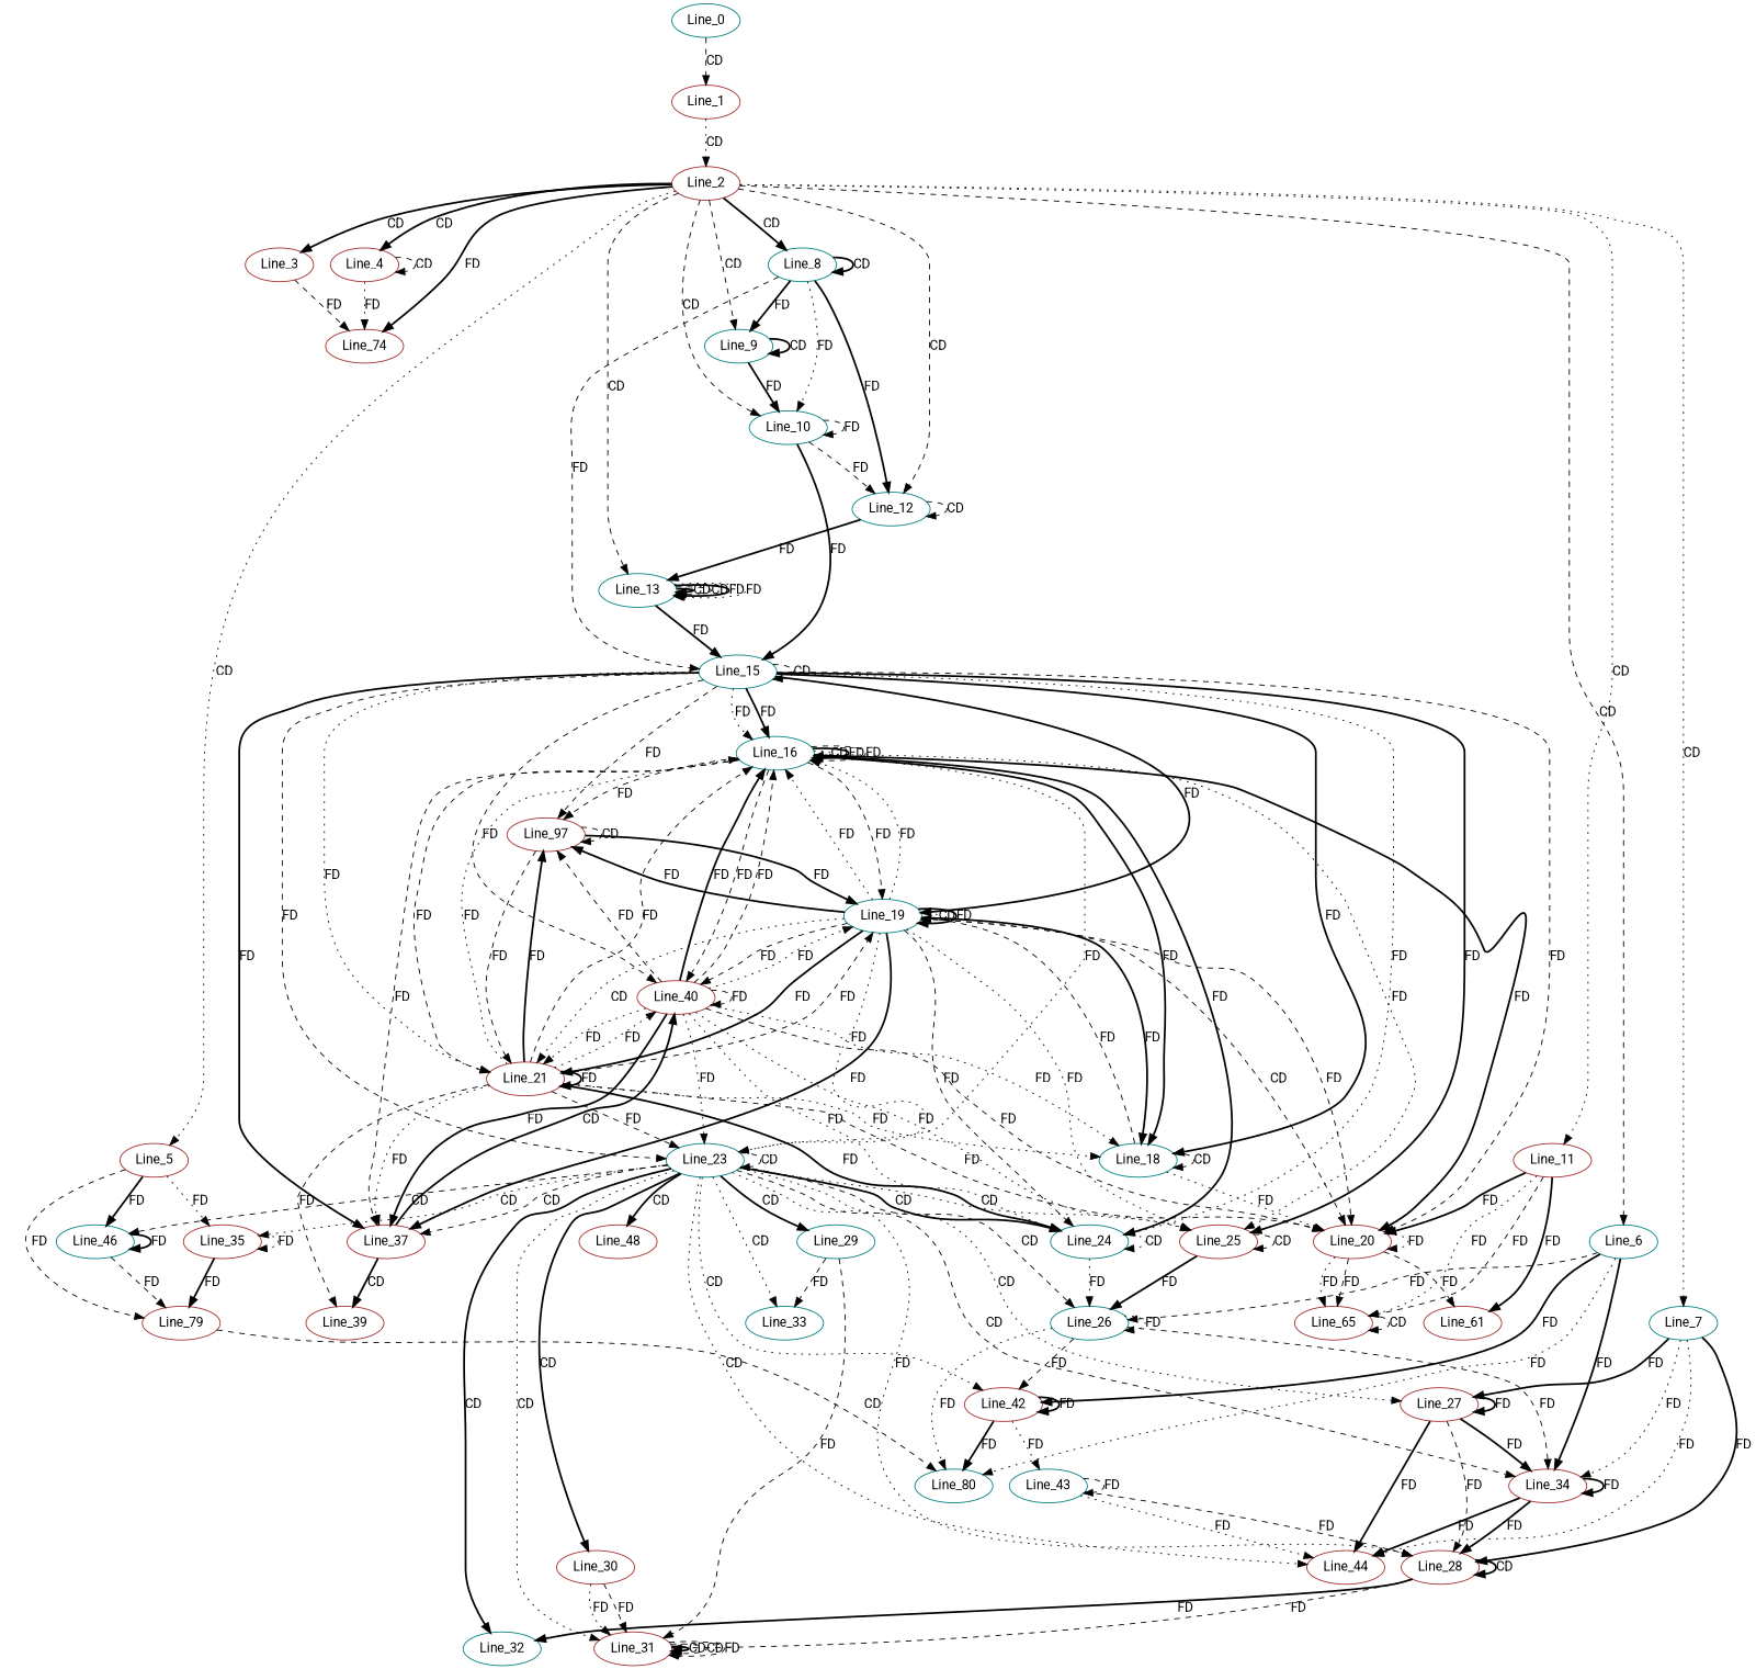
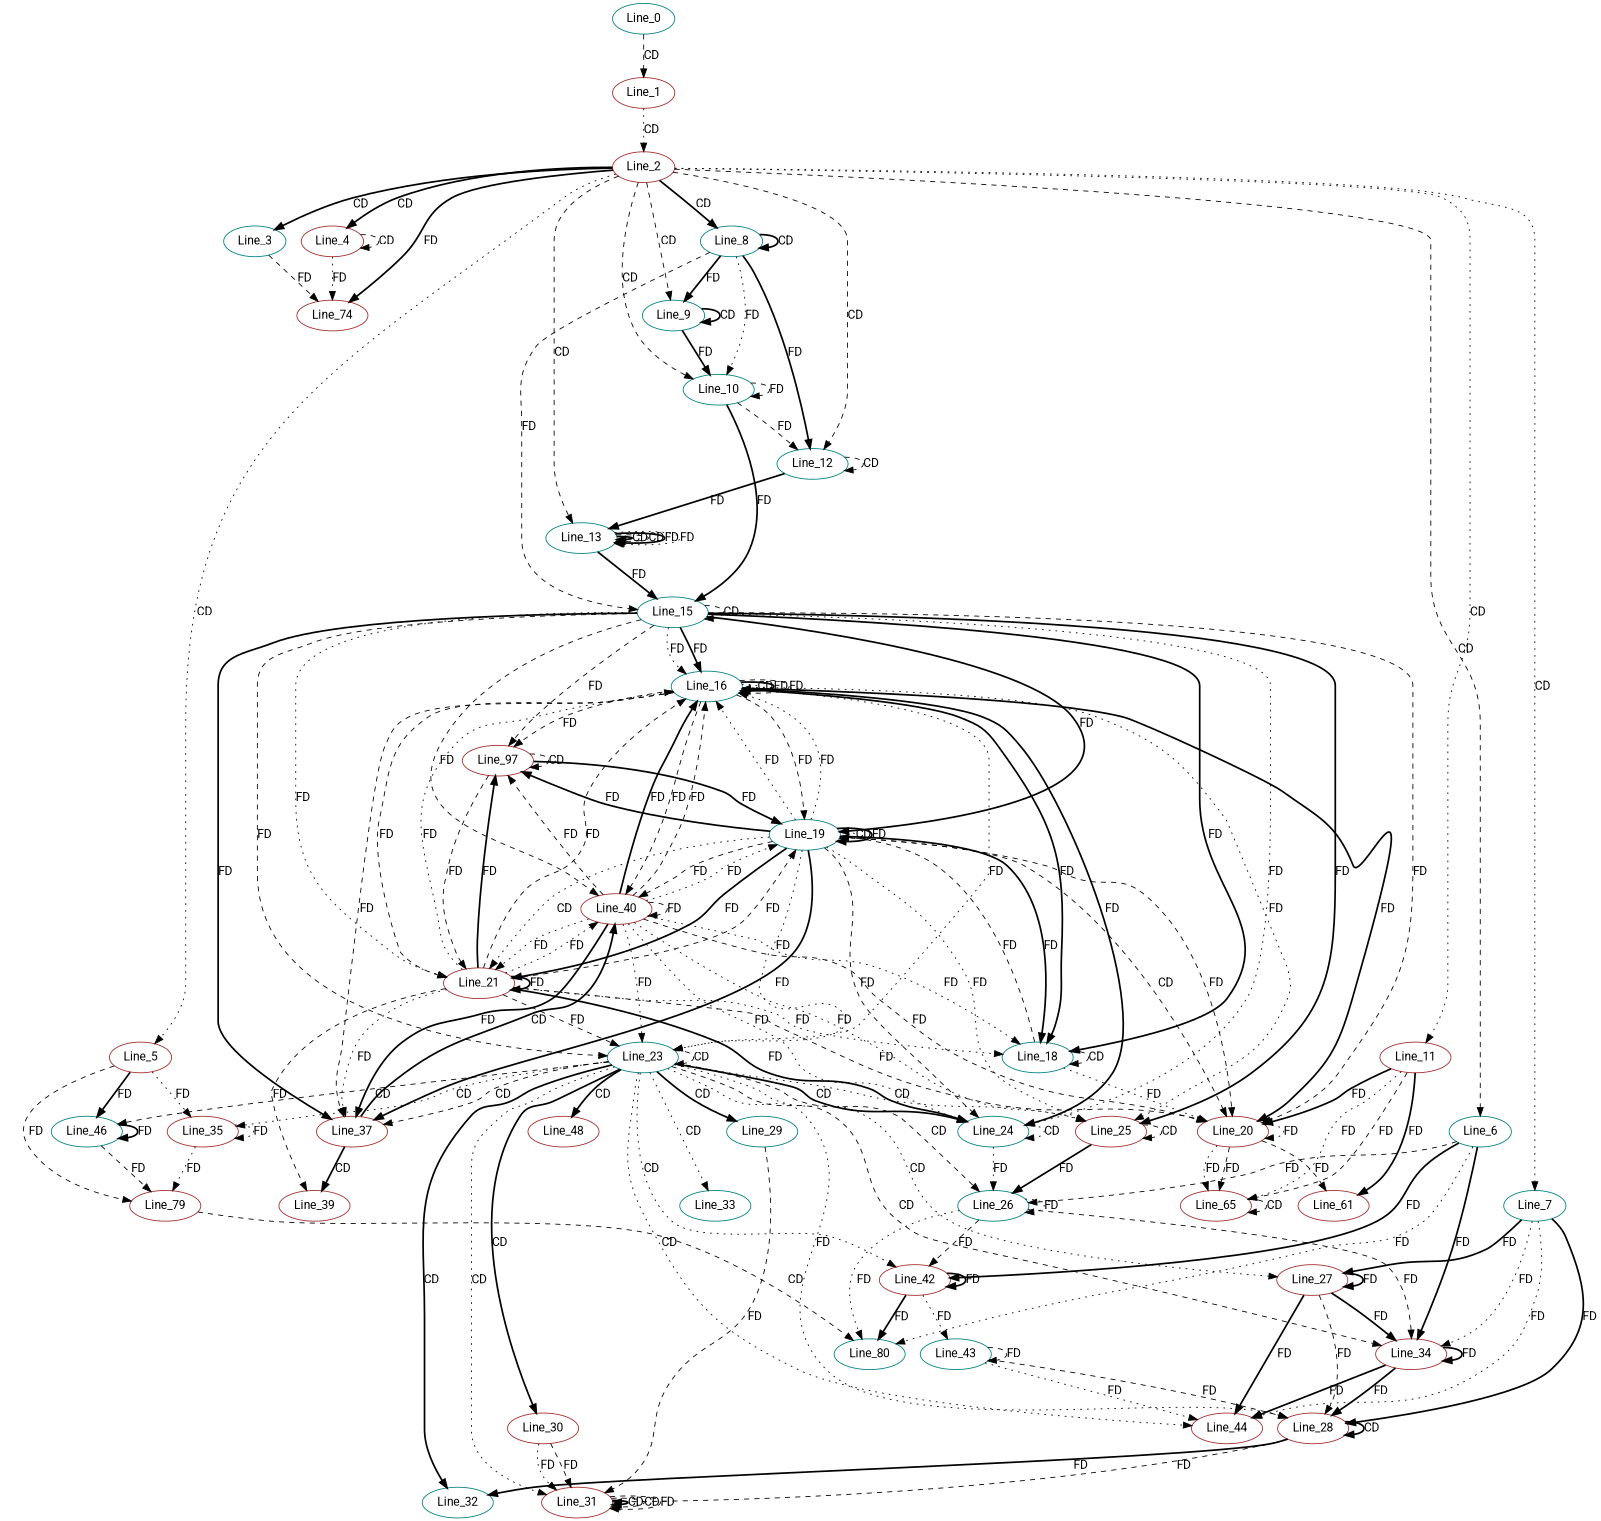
  digraph {
    fontname=Roboto
    node [color=brown fontname=Roboto]
    edge [fontname=Roboto style=dashed]
    Line_0 [color=teal]
    Line_1
    Line_2
-   Line_3
+   Line_3 [color=teal]
    Line_4
    Line_5
    Line_6 [color=teal]
    Line_7 [color=teal]
    Line_8 [color=teal]
    Line_9 [color=teal]
    Line_10 [color=teal]
    Line_11
    Line_12 [color=teal]
    Line_13 [color=teal]
    Line_74
    Line_35
    Line_46 [color=teal]
    Line_79
    Line_26 [color=teal]
    Line_34
    Line_42
    Line_80 [color=teal]
    Line_27
    Line_28
    Line_44
    Line_15 [color=teal]
    Line_20
    Line_61
    Line_65
    Line_43 [color=teal]
    Line_31
    Line_32 [color=teal]
    Line_16 [color=teal]
    n34 [label=Line_97]
    Line_18 [color=teal]
    Line_19 [color=teal]
    Line_21
    Line_23 [color=teal]
    Line_24 [color=teal]
    Line_25
    Line_37
    Line_40
    Line_39
    Line_29 [color=teal]
    Line_30
    Line_33 [color=teal]
    n47 [label=Line_48]
    Line_0 -> Line_1 [label=CD]
    Line_1 -> Line_2 [label=CD style=dotted]
    Line_2 -> Line_3 [label=CD style=bold]
    Line_2 -> Line_4 [label=CD style=bold]
    Line_2 -> Line_5 [label=CD style=dotted]
    Line_2 -> Line_6 [label=CD]
    Line_2 -> Line_7 [label=CD style=dotted]
    Line_2 -> Line_8 [label=CD style=bold]
    Line_2 -> Line_9 [label=CD]
    Line_2 -> Line_10 [label=CD]
    Line_2 -> Line_11 [label=CD style=dotted]
    Line_2 -> Line_12 [label=CD]
    Line_2 -> Line_13 [label=CD]
    Line_2 -> Line_74 [label=FD style=bold]
    Line_3 -> Line_74 [label=FD]
    Line_4 -> Line_4 [label=CD]
    Line_4 -> Line_74 [label=FD style=dotted]
    Line_5 -> Line_35 [label=FD style=dotted]
    Line_5 -> Line_46 [label=FD style=bold]
    Line_5 -> Line_79 [label=FD]
    Line_6 -> Line_26 [label=FD]
    Line_6 -> Line_34 [label=FD style=bold]
    Line_6 -> Line_42 [label=FD style=bold]
    Line_6 -> Line_80 [label=FD style=dotted]
    Line_7 -> Line_34 [label=FD style=dotted]
    Line_7 -> Line_27 [label=FD style=bold]
    Line_7 -> Line_28 [label=FD style=bold]
    Line_7 -> Line_44 [label=FD style=dotted]
    Line_8 -> Line_8 [label=CD style=bold]
    Line_8 -> Line_9 [label=FD style=bold]
    Line_8 -> Line_10 [label=FD style=dotted]
    Line_8 -> Line_12 [label=FD style=bold]
    Line_8 -> Line_15 [label=FD]
    Line_9 -> Line_9 [label=CD style=bold]
    Line_9 -> Line_10 [label=FD style=bold]
    Line_10 -> Line_10 [label=FD]
    Line_10 -> Line_12 [label=FD]
    Line_10 -> Line_15 [label=FD style=bold]
    Line_11 -> Line_20 [label=FD style=bold]
    Line_11 -> Line_61 [label=FD style=bold]
    Line_11 -> Line_65 [label=FD style=dotted]
    Line_11 -> Line_65 [label=FD]
    Line_12 -> Line_12 [label=CD]
    Line_12 -> Line_13 [label=FD style=bold]
    Line_13 -> Line_13 [label=CD style=bold]
    Line_13 -> Line_13 [label=CD]
    Line_13 -> Line_13 [label=FD style=bold]
    Line_13 -> Line_13 [label=FD style=dotted]
    Line_13 -> Line_15 [label=FD style=bold]
    Line_35 -> Line_35 [label=FD style=dotted]
-   Line_35 -> Line_79 [label=FD style=bold]
+   Line_35 -> Line_79 [label=FD style=dotted]
    Line_46 -> Line_46 [label=FD style=bold]
    Line_46 -> Line_79 [label=FD]
    Line_79 -> Line_80 [label=CD]
    Line_26 -> Line_26 [label=FD style=dotted]
    Line_26 -> Line_34 [label=FD]
    Line_26 -> Line_42 [label=FD]
    Line_26 -> Line_80 [label=FD style=dotted]
    Line_34 -> Line_34 [label=FD style=bold]
    Line_34 -> Line_28 [label=FD style=bold]
    Line_34 -> Line_44 [label=FD style=bold]
    Line_42 -> Line_42 [label=FD style=bold]
    Line_42 -> Line_80 [label=FD style=bold]
    Line_42 -> Line_43 [label=FD style=dotted]
    Line_27 -> Line_34 [label=FD style=bold]
    Line_27 -> Line_27 [label=FD style=bold]
    Line_27 -> Line_28 [label=FD]
    Line_27 -> Line_44 [label=FD style=bold]
    Line_28 -> Line_28 [label=CD style=bold]
    Line_28 -> Line_31 [label=FD]
    Line_28 -> Line_32 [label=FD style=bold]
    Line_15 -> Line_15 [label=CD]
    Line_15 -> Line_20 [label=FD]
    Line_15 -> Line_16 [label=FD style=bold]
    Line_15 -> Line_16 [label=FD style=dotted]
    Line_15 -> n34 [label=FD]
    Line_15 -> Line_18 [label=FD style=bold]
    Line_15 -> Line_19 [label=FD style=bold]
    Line_15 -> Line_21 [label=FD style=dotted]
    Line_15 -> Line_23 [label=FD]
    Line_15 -> Line_24 [label=FD style=dotted]
    Line_15 -> Line_25 [label=FD style=bold]
    Line_15 -> Line_37 [label=FD style=bold]
    Line_15 -> Line_40 [label=FD]
    Line_20 -> Line_20 [label=FD style=dotted]
    Line_20 -> Line_61 [label=FD]
    Line_20 -> Line_65 [label=FD style=dotted]
    Line_20 -> Line_65 [label=FD]
    Line_65 -> Line_65 [label=CD]
    Line_43 -> Line_28 [label=FD]
    Line_43 -> Line_44 [label=FD style=dotted]
    Line_43 -> Line_43 [label=FD]
    Line_31 -> Line_31 [label=CD style=bold]
    Line_31 -> Line_31 [label=CD]
    Line_31 -> Line_31 [label=FD]
    Line_16 -> Line_20 [label=FD style=bold]
    Line_16 -> Line_16 [label=CD style=dotted]
    Line_16 -> Line_16 [label=FD style=bold]
    Line_16 -> Line_16 [label=FD]
    Line_16 -> n34 [label=FD]
    Line_16 -> Line_18 [label=FD style=bold]
    Line_16 -> Line_19 [label=FD]
    Line_16 -> Line_21 [label=FD]
    Line_16 -> Line_23 [label=FD style=dotted]
    Line_16 -> Line_24 [label=FD style=bold]
    Line_16 -> Line_25 [label=FD style=dotted]
    Line_16 -> Line_37 [label=FD]
    Line_16 -> Line_40 [label=FD]
    n34 -> n34 [label=CD]
    n34 -> Line_19 [label=FD style=bold]
    n34 -> Line_21 [label=FD]
    Line_18 -> Line_20 [label=FD style=dotted]
    Line_18 -> Line_18 [label=CD]
    Line_18 -> Line_19 [label=FD]
    Line_19 -> Line_20 [label=CD]
    Line_19 -> Line_20 [label=FD]
    Line_19 -> Line_16 [label=FD style=dotted]
    Line_19 -> Line_16 [label=FD style=dotted]
    Line_19 -> n34 [label=FD style=bold]
    Line_19 -> Line_18 [label=FD style=bold]
    Line_19 -> Line_19 [label=CD style=dotted]
    Line_19 -> Line_19 [label=FD style=bold]
    Line_19 -> Line_21 [label=CD style=dotted]
    Line_19 -> Line_21 [label=FD style=bold]
    Line_19 -> Line_23 [label=FD style=dotted]
    Line_19 -> Line_24 [label=FD]
    Line_19 -> Line_25 [label=FD style=dotted]
    Line_19 -> Line_37 [label=FD style=bold]
    Line_19 -> Line_40 [label=FD]
    Line_21 -> Line_20 [label=FD]
    Line_21 -> Line_16 [label=FD]
    Line_21 -> Line_16 [label=FD style=dotted]
    Line_21 -> n34 [label=FD style=bold]
    Line_21 -> Line_18 [label=FD style=dotted]
    Line_21 -> Line_19 [label=FD]
    Line_21 -> Line_21 [label=FD style=bold]
    Line_21 -> Line_23 [label=FD]
    Line_21 -> Line_24 [label=FD style=bold]
    Line_21 -> Line_37 [label=FD style=dotted]
    Line_21 -> Line_40 [label=FD style=dotted]
    Line_21 -> Line_39 [label=FD]
    Line_23 -> Line_35 [label=CD style=dotted]
    Line_23 -> Line_46 [label=CD]
    Line_23 -> Line_26 [label=CD]
    Line_23 -> Line_34 [label=CD]
    Line_23 -> Line_42 [label=CD style=dotted]
    Line_23 -> Line_27 [label=CD style=dotted]
    Line_23 -> Line_28 [label=FD style=dotted]
    Line_23 -> Line_44 [label=CD style=dotted]
    Line_23 -> Line_31 [label=CD style=dotted]
    Line_23 -> Line_32 [label=CD style=bold]
    Line_23 -> Line_23 [label=CD]
    Line_23 -> Line_24 [label=CD style=bold]
    Line_23 -> Line_25 [label=CD style=dotted]
    Line_23 -> Line_37 [label=CD]
    Line_23 -> Line_29 [label=CD style=bold]
    Line_23 -> Line_30 [label=CD style=bold]
    Line_23 -> Line_33 [label=CD style=dotted]
    Line_23 -> n47 [label=CD style=bold]
    Line_24 -> Line_26 [label=FD style=dotted]
    Line_24 -> Line_24 [label=CD style=dotted]
    Line_25 -> Line_26 [label=FD style=bold]
    Line_25 -> Line_25 [label=CD]
    Line_37 -> Line_40 [label=CD style=bold]
    Line_37 -> Line_39 [label=CD style=bold]
    Line_40 -> Line_20 [label=FD]
    Line_40 -> Line_16 [label=FD style=bold]
    Line_40 -> Line_16 [label=FD]
    Line_40 -> n34 [label=FD]
    Line_40 -> Line_18 [label=FD style=dotted]
    Line_40 -> Line_19 [label=FD style=dotted]
    Line_40 -> Line_21 [label=FD style=dotted]
    Line_40 -> Line_23 [label=FD style=dotted]
    Line_40 -> Line_24 [label=FD style=dotted]
    Line_40 -> Line_25 [label=FD style=dotted]
    Line_40 -> Line_37 [label=FD style=bold]
    Line_40 -> Line_40 [label=FD]
    Line_29 -> Line_31 [label=FD]
-   Line_29 -> Line_33 [label=FD]
    Line_30 -> Line_31 [label=FD]
    Line_30 -> Line_31 [label=FD style=dotted]
  }
